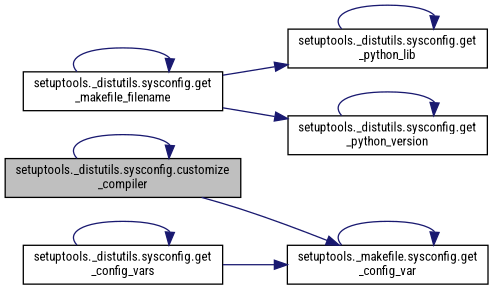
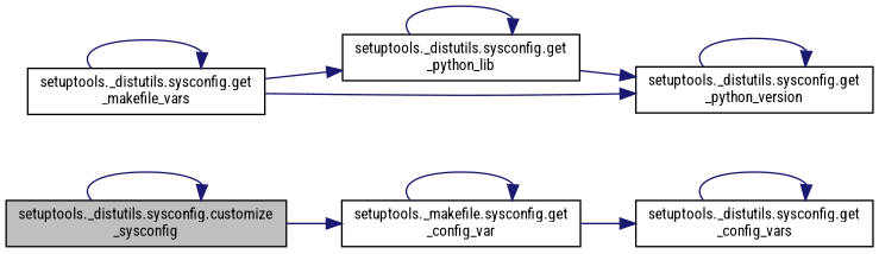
  digraph {
    fontname="Roboto Condensed"
    rankdir=LR
    node [color=black fillcolor=white fontname="Roboto Condensed" fontsize=10 shape=record style=filled]
    edge [color=midnightblue fontname="Roboto Condensed" fontsize=10 labelfontname=Helvetica labelfontsize=10 style=solid]
-   n1 [fillcolor=grey75 fontcolor=black height=0.2 label="setuptools._distutils.sysconfig.customize\l_compiler" width=0.4]
+   n1 [fillcolor=grey75 fontcolor=black height=0.2 label="setuptools._distutils.sysconfig.customize\l_sysconfig" width=0.4]
    n2 [height=0.2 label="setuptools._makefile.sysconfig.get\l_config_var" width=0.4]
    n3 [height=0.2 label="setuptools._distutils.sysconfig.get\l_config_vars" width=0.4]
-   n4 [height=0.2 label="setuptools._distutils.sysconfig.get\l_makefile_filename" width=0.4]
+   n4 [height=0.2 label="setuptools._distutils.sysconfig.get\l_makefile_vars" width=0.4]
    n5 [height=0.2 label="setuptools._distutils.sysconfig.get\l_python_lib" width=0.4]
    n6 [height=0.2 label="setuptools._distutils.sysconfig.get\l_python_version" width=0.4]
    n1 -> n1
    n1 -> n2
    n2 -> n2
-   n3 -> n2
+   n2 -> n3
    n3 -> n3
    n4 -> n4
    n4 -> n5
    n4 -> n6
    n5 -> n5
+   n5 -> n6
    n6 -> n6
  }
